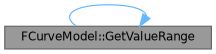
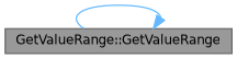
  digraph {
    rankdir=LR
-   n1 [color=gray40 fillcolor=grey60 fontcolor=black fontname=Helvetica fontsize=10 height=0.2 label="FCurveModel::GetValueRange" shape=box style=filled width=0.4]
+   n1 [color=gray40 fillcolor=grey60 fontcolor=black fontname=Helvetica fontsize=10 height=0.2 label="GetValueRange::GetValueRange" shape=box style=filled width=0.4]
    n1 -> n1 [color=steelblue1 fontname=Helvetica fontsize=10 labelfontname=Helvetica labelfontsize=10 style=solid]
  }
